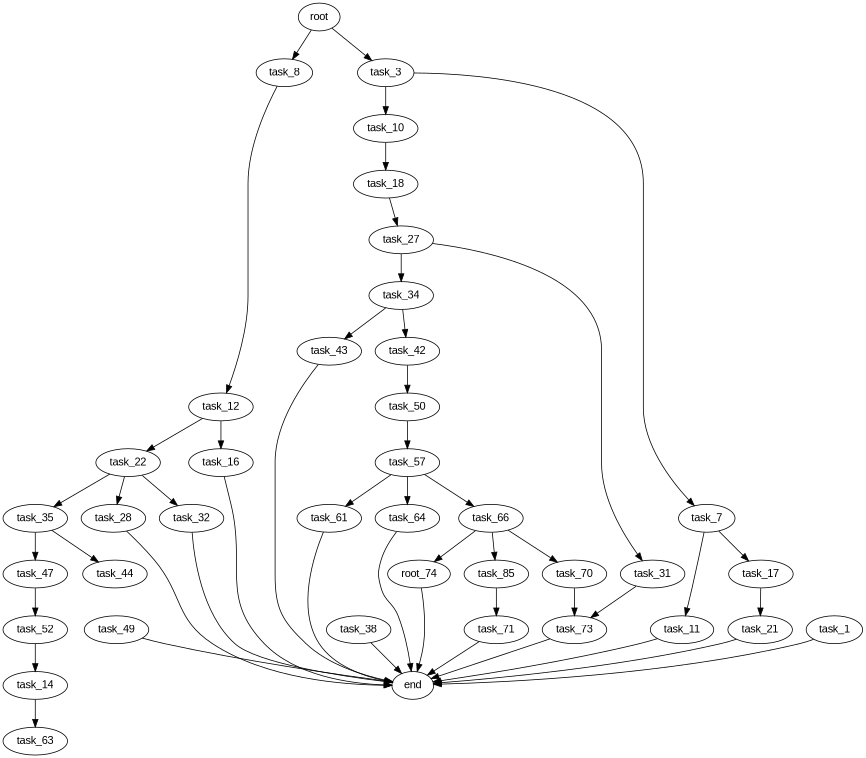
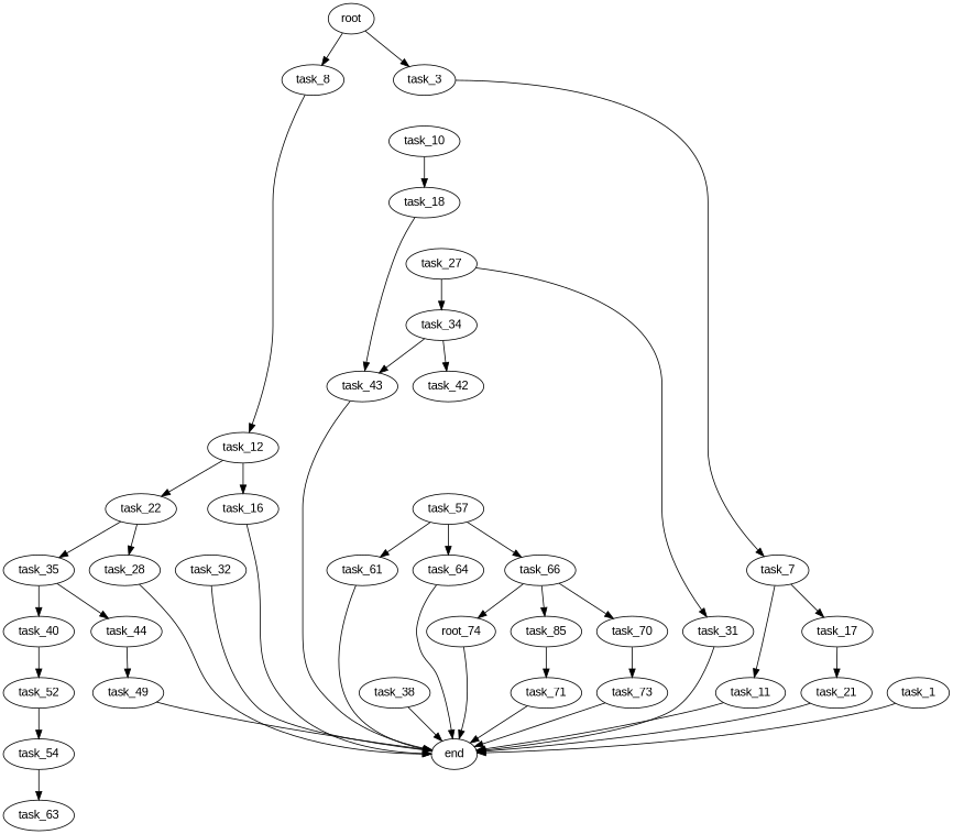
  digraph {
    fontname="Liberation Sans"
    node [fontname="Liberation Sans"]
    edge [fontname="Liberation Sans"]
    n1 [label=task_8]
    root
    task_3
    task_1
    end
    task_12
    task_7
    task_10
    task_16
    task_22
    task_11
    task_17
    task_18
    task_21
    task_27
    task_28
    task_32
    task_35
    task_31
    n20 [label=task_34]
    task_44
-   task_47
+   task_47 [label=task_40]
    task_42
    task_43
    task_38
    task_49
    task_52
-   task_50
    task_57
-   task_54 [label=task_14]
+   task_54
    task_61
    task_64
    task_66
    task_63
    task_70
    n36 [label=root_74]
    n37 [label=task_85]
    task_73
    n39 [label=task_71]
    n1 -> task_12
    root -> n1
    root -> task_3
    task_3 -> task_7
-   task_3 -> task_10
    task_1 -> end
    task_12 -> task_16
    task_12 -> task_22
    task_7 -> task_11
    task_7 -> task_17
    task_10 -> task_18
    task_16 -> end
    task_22 -> task_28
-   task_22 -> task_32
    task_22 -> task_35
    task_11 -> end
    task_17 -> task_21
-   task_18 -> task_27
+   task_18 -> task_43
    task_21 -> end
    task_27 -> task_31
    task_27 -> n20
    task_28 -> end
    task_32 -> end
    task_35 -> task_44
    task_35 -> task_47
-   task_31 -> task_73
+   task_31 -> end
    n20 -> task_42
    n20 -> task_43
+   task_44 -> task_49
    task_47 -> task_52
-   task_42 -> task_50
    task_43 -> end
    task_38 -> end
    task_49 -> end
    task_52 -> task_54
-   task_50 -> task_57
    task_57 -> task_61
    task_57 -> task_64
    task_57 -> task_66
    task_54 -> task_63
    task_61 -> end
    task_64 -> end
    task_66 -> task_70
    task_66 -> n36
    task_66 -> n37
    task_70 -> task_73
    n36 -> end
    n37 -> n39
    task_73 -> end
    n39 -> end
  }
